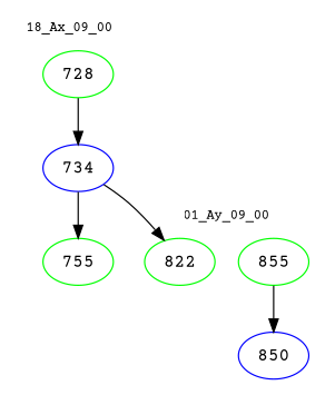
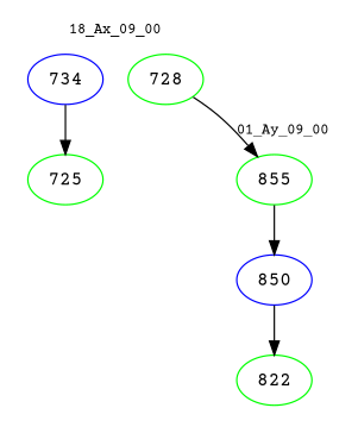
  digraph {
    fontname="Courier Prime"
    node [color=green fontname="Courier Prime"]
    edge [color=black fontname="Courier Prime"]
    n1 [label=855]
    n2 [color=blue label=850]
    n3 [label=822]
    n4 [label=728]
    n5 [color=blue label=734]
-   n6 [label=755]
+   n6 [label=725]
    subgraph cluster_1 {
      color=white
      fontsize=10
      label="01_Ay_09_00"
      n1
      n2
      n3
    }
    subgraph cluster_2 {
      color=white
      fontsize=10
      label="18_Ax_09_00"
      n4
      n5
      n6
    }
    n1 -> n2
-   n5 -> n3
-   n4 -> n5
+   n2 -> n3
+   n4 -> n1
    n5 -> n6
  }
